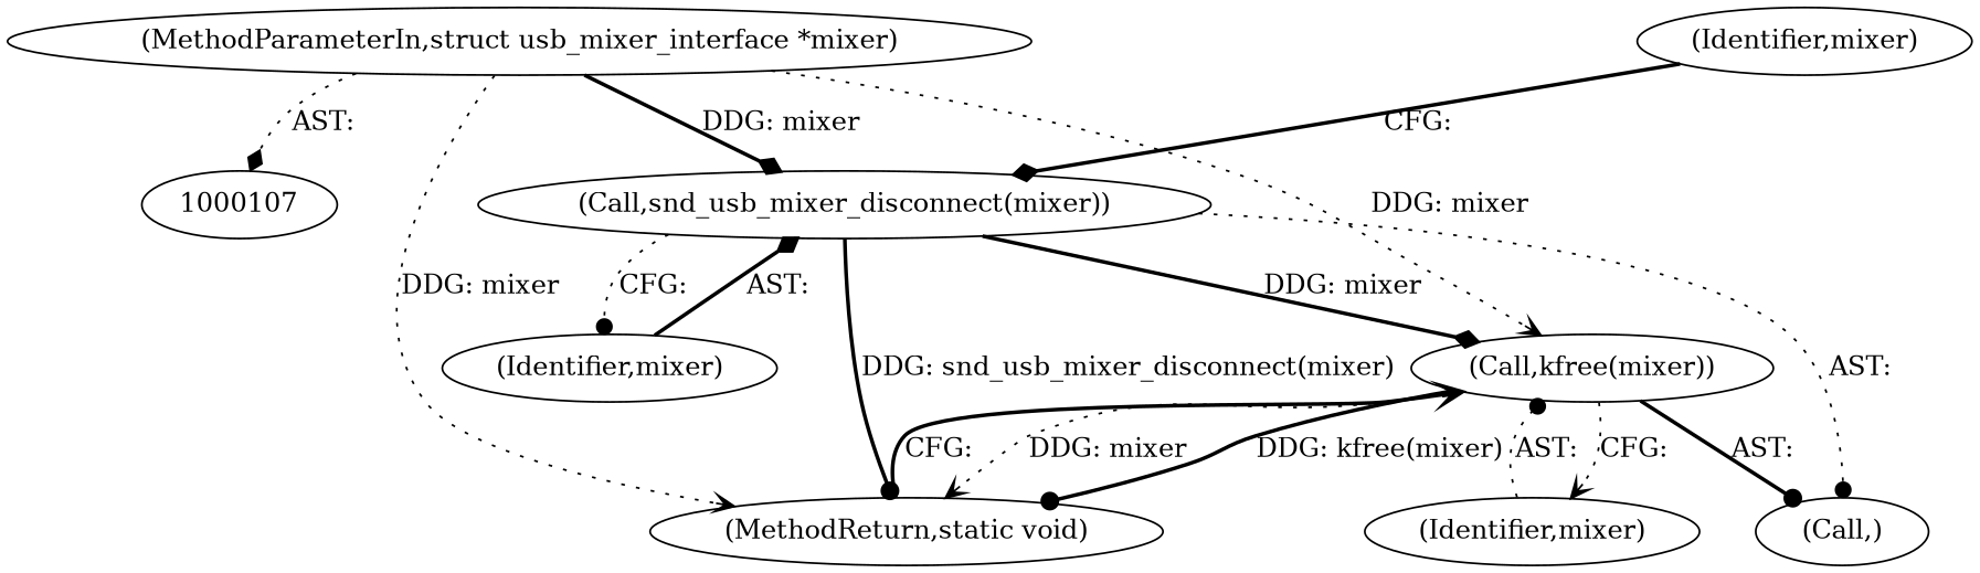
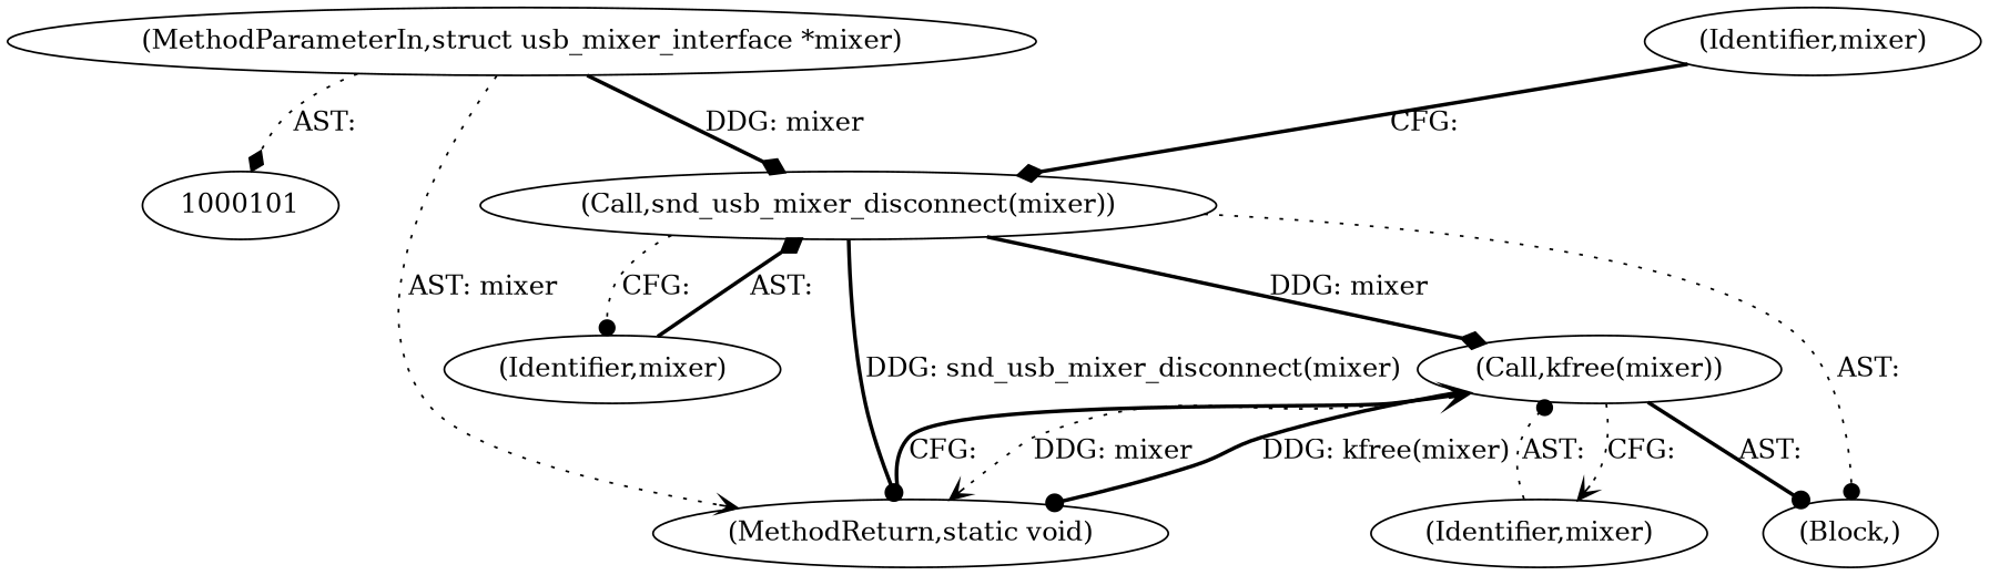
  digraph {
    edge [arrowhead=dot style=dotted]
    n1 [label="(Call,kfree(mixer))"]
    n2 [label="(MethodReturn,static void)"]
-   n3 [label="(Call,)"]
+   n3 [label="(Block,)"]
    n4 [label="(Identifier,mixer)"]
    n5 [label="(Call,snd_usb_mixer_disconnect(mixer))"]
    n6 [label="(Identifier,mixer)"]
    n7 [label="(MethodParameterIn,struct usb_mixer_interface *mixer)"]
-   1000101 [label=1000107]
+   1000101
    n9 [label="(Identifier,mixer)"]
    n1 -> n2 [arrowhead=vee label="DDG: mixer"]
    n1 -> n2 [label="DDG: kfree(mixer)" style=bold]
    n1 -> n3 [label="AST: " style=bold]
    n1 -> n4 [arrowhead=vee label="CFG: "]
    n2 -> n1 [arrowhead=vee label="CFG: " style=bold]
    n4 -> n1 [label="AST: "]
    n5 -> n1 [arrowhead=diamond label="DDG: mixer" style=bold]
    n5 -> n2 [label="DDG: snd_usb_mixer_disconnect(mixer)" style=bold]
    n5 -> n3 [label="AST: "]
    n5 -> n6 [label="CFG: "]
    n6 -> n5 [arrowhead=diamond label="AST: " style=bold]
-   n7 -> n1 [arrowhead=vee label="DDG: mixer"]
-   n7 -> n2 [arrowhead=vee label="DDG: mixer"]
+   n7 -> n2 [arrowhead=vee label="AST: mixer"]
    n7 -> n5 [arrowhead=diamond label="DDG: mixer" style=bold]
    n7 -> 1000101 [arrowhead=diamond label="AST: "]
    n9 -> n5 [arrowhead=diamond label="CFG: " style=bold]
  }
